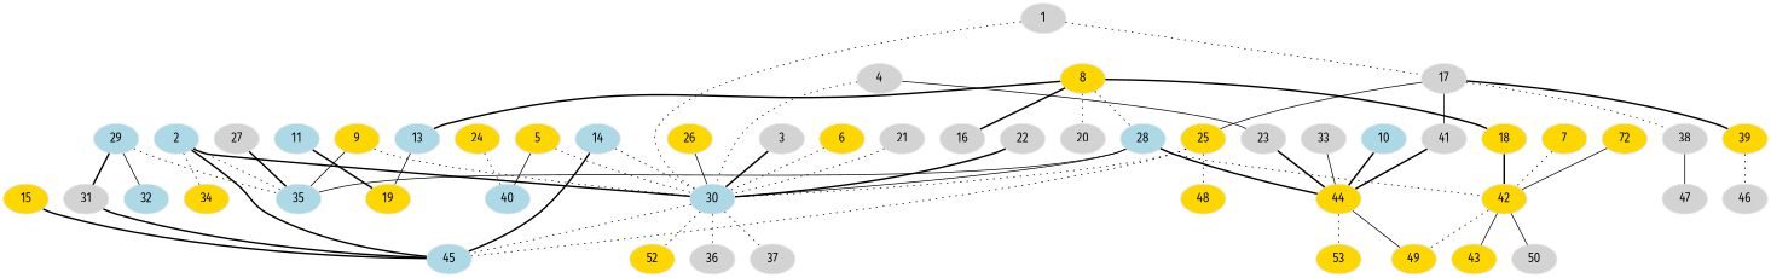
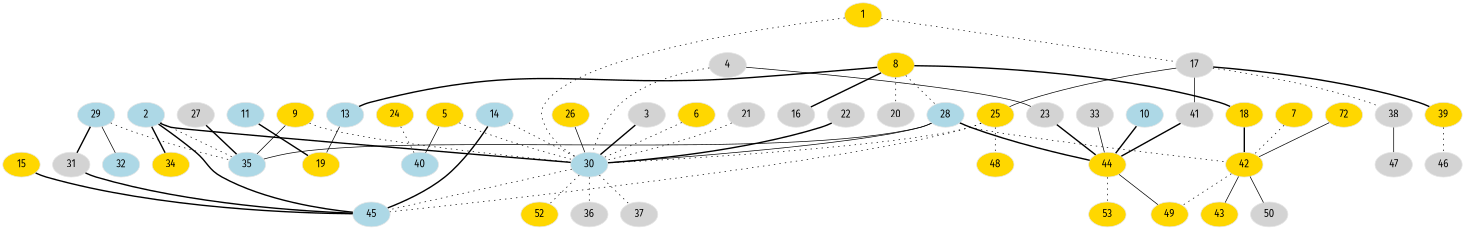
  graph {
    fontname="Fira Sans"
    node [color=gray90 fillcolor=gold fontname="Fira Sans" style=filled]
    edge [fontname="Fira Sans" style=dotted weight=1.0]
-   1 [fillcolor=lightgrey]
+   1
    17 [fillcolor=lightgrey]
    30 [fillcolor=lightblue]
    25
    38 [fillcolor=lightgrey]
    39
    41 [fillcolor=lightgrey]
    45 [fillcolor=lightblue]
    36 [fillcolor=lightgrey]
    37 [fillcolor=lightgrey]
    52
    2 [fillcolor=lightblue]
    34
    35 [fillcolor=lightblue]
    3 [fillcolor=lightgrey]
    4 [fillcolor=lightgrey]
    23 [fillcolor=lightgrey]
    44
    5
    40 [fillcolor=lightblue]
    6
    7
    42
    43
    49
    50 [fillcolor=lightgrey]
    13 [fillcolor=lightblue]
    8
    16 [fillcolor=lightgrey]
    18
    20 [fillcolor=lightgrey]
    28 [fillcolor=lightblue]
    19
    9
    10 [fillcolor=lightblue]
    53
    11 [fillcolor=lightblue]
    n38 [label=72]
    14 [fillcolor=lightblue]
    15
    48
    47 [fillcolor=lightgrey]
    46 [fillcolor=lightgrey]
    21 [fillcolor=lightgrey]
    22 [fillcolor=lightgrey]
    24
    26
    27 [fillcolor=lightgrey]
    29 [fillcolor=lightblue]
    31 [fillcolor=lightgrey]
    32 [fillcolor=lightblue]
    33 [fillcolor=lightgrey]
    1 -- 17
    1 -- 30
    17 -- 25 [style=solid]
    17 -- 38
    17 -- 39 [style=bold]
    17 -- 41 [style=solid]
    30 -- 45
    30 -- 36
    30 -- 37
    30 -- 52
    25 -- 30
    25 -- 45
    25 -- 48
    38 -- 47 [style=solid]
    39 -- 46
    41 -- 44 [style=bold]
    2 -- 30 [style=bold]
    2 -- 45 [style=bold]
-   2 -- 34
+   2 -- 34 [style=bold]
    2 -- 35
    3 -- 30 [style=bold]
    4 -- 30
    4 -- 23 [style=solid]
    23 -- 44 [style=bold]
    44 -- 49 [style=solid]
    44 -- 53
    5 -- 30
    5 -- 40 [style=solid]
    6 -- 30
    7 -- 42
    42 -- 43 [style=solid]
    42 -- 49
    42 -- 50 [style=solid]
    13 -- 19 [style=solid]
    8 -- 13 [style=bold]
    8 -- 16 [style=bold]
    8 -- 18 [style=bold]
    8 -- 20
    8 -- 28
    18 -- 42 [style=bold]
    28 -- 30 [style=solid]
    28 -- 35 [style=solid]
    28 -- 44 [style=bold]
    28 -- 42
    9 -- 30
    9 -- 35 [style=solid]
    10 -- 44 [style=bold]
    11 -- 19 [style=bold]
    n38 -- 42 [style=solid]
    14 -- 30
    14 -- 45 [style=bold]
    15 -- 45 [style=bold]
    21 -- 30
    22 -- 30 [style=bold]
    24 -- 40
    26 -- 30 [style=solid]
    27 -- 35 [style=bold]
    29 -- 35
    29 -- 31 [style=bold]
    29 -- 32 [style=solid]
    31 -- 45 [style=bold]
    33 -- 44 [style=solid]
  }
